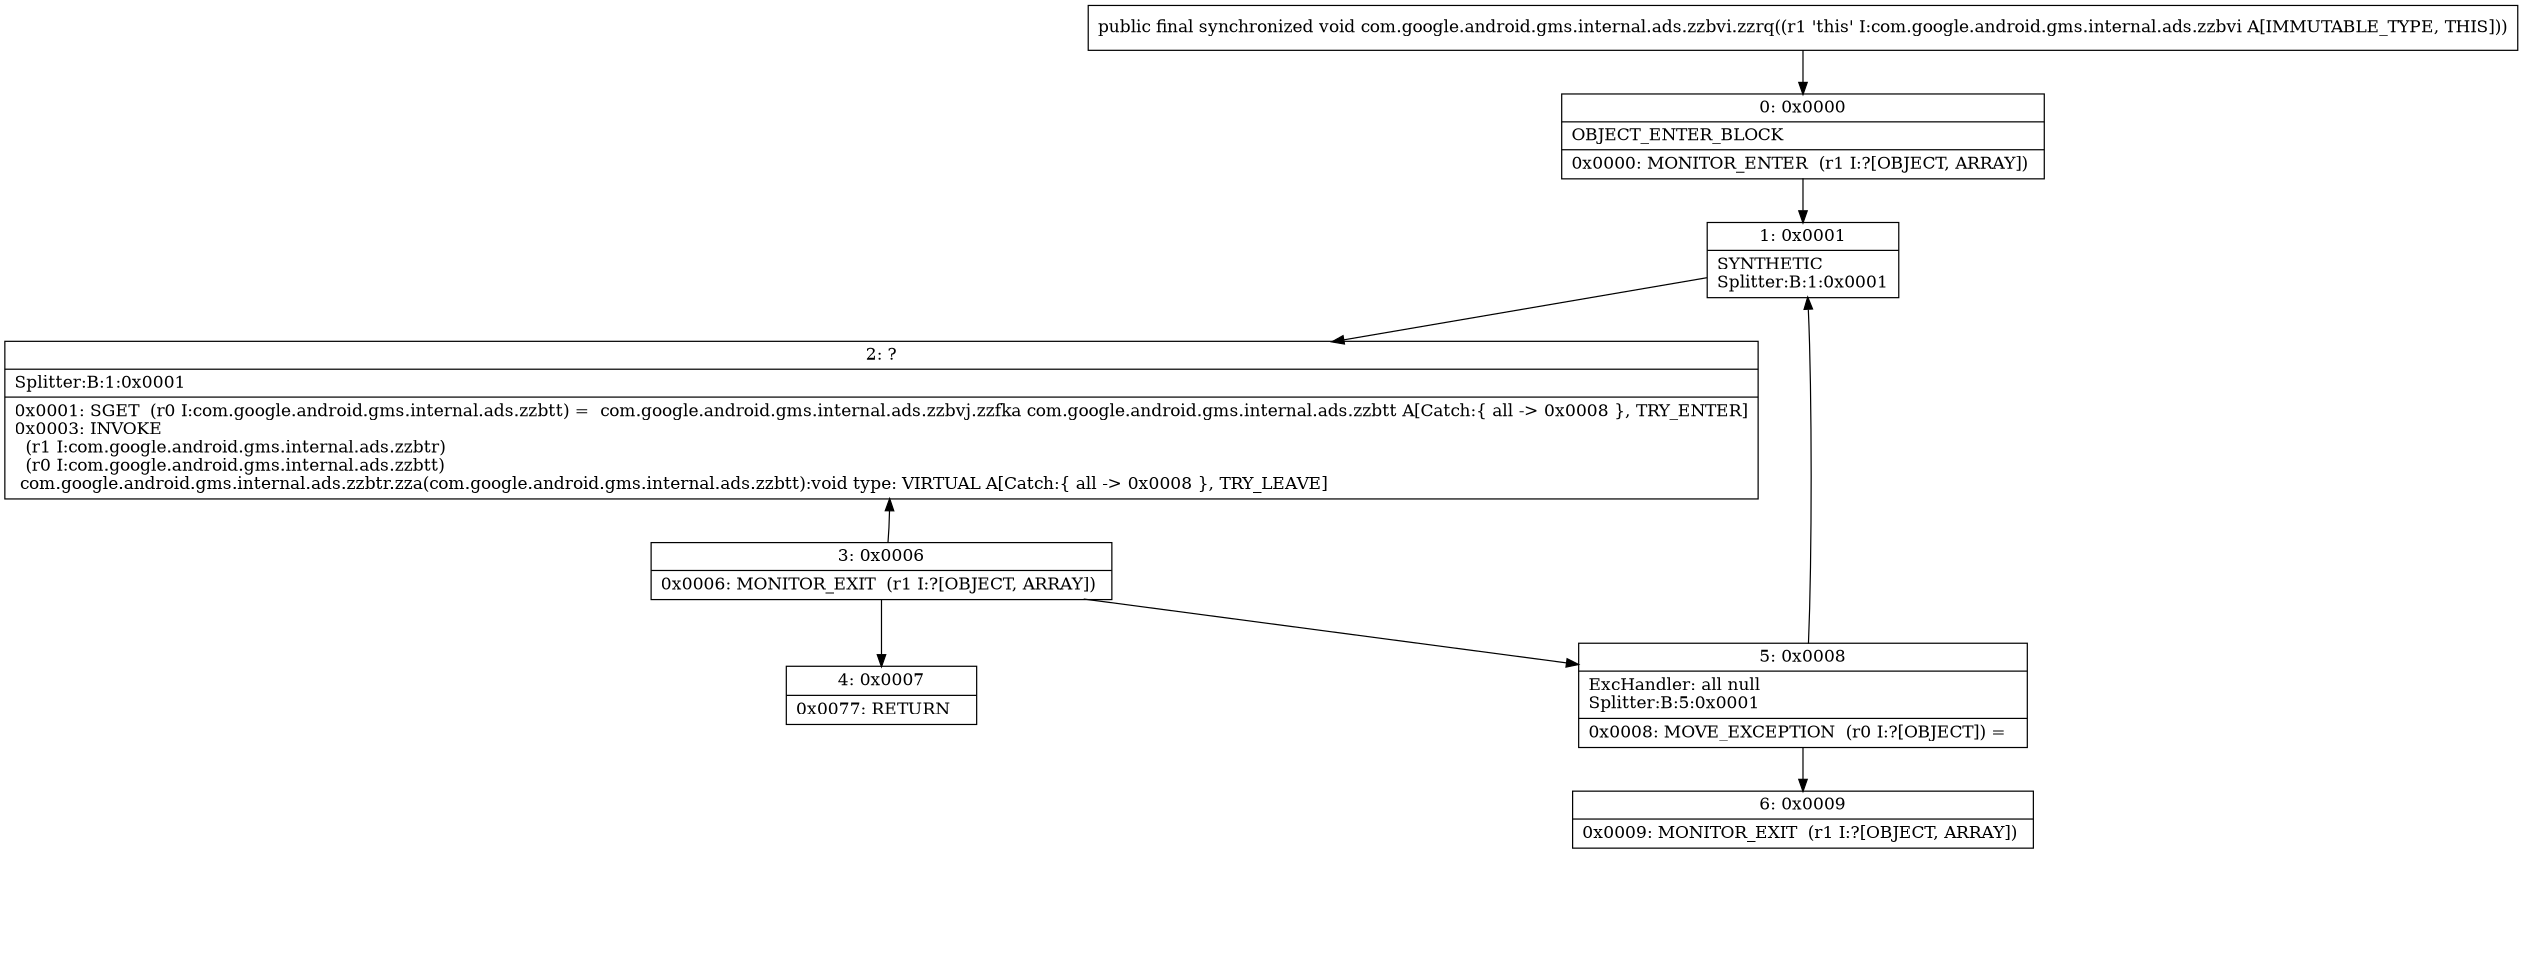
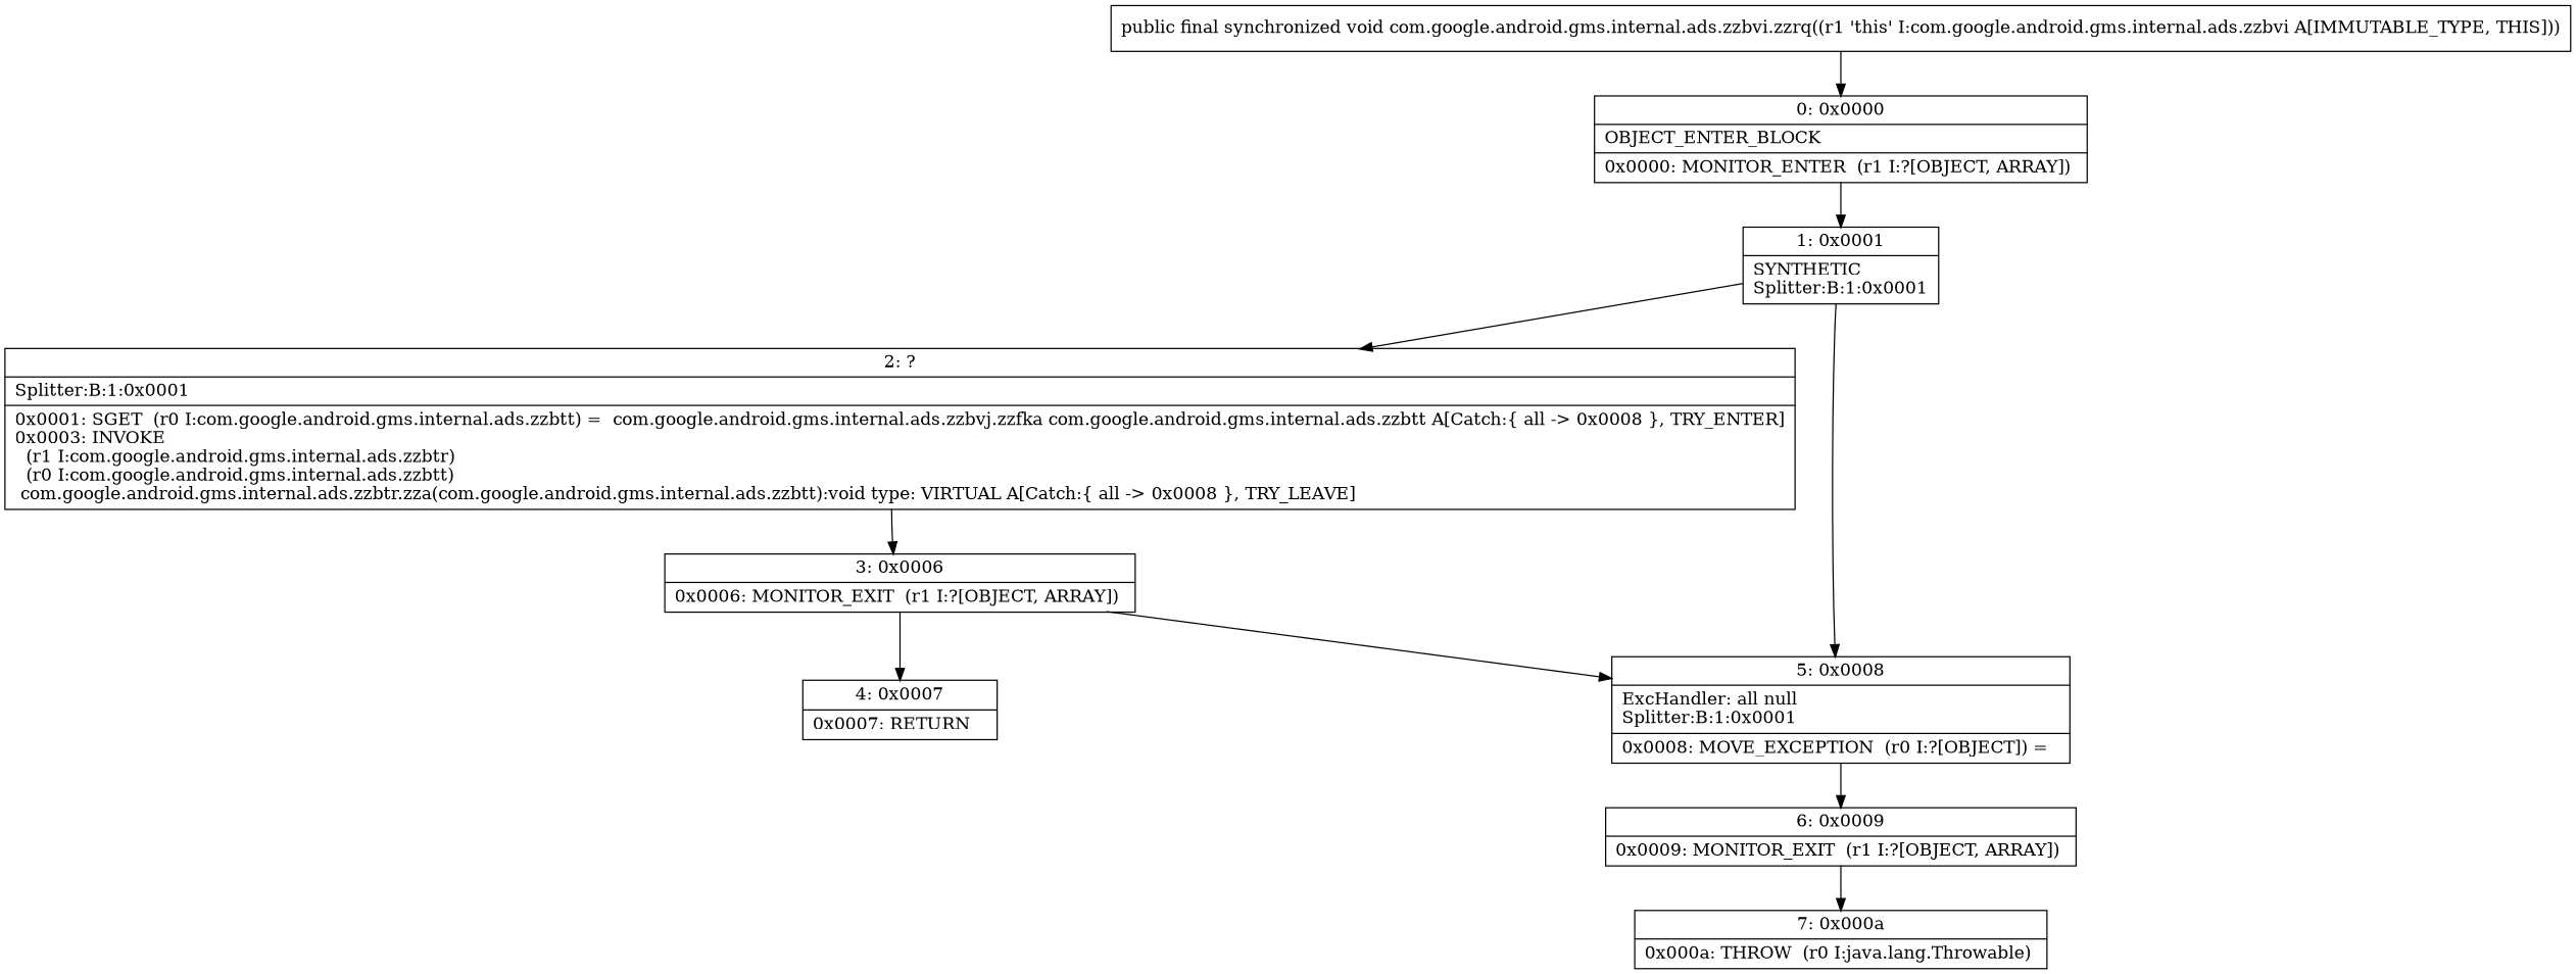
  digraph {
    node [shape=record]
    n1 [label="{0\:\ 0x0000|OBJECT_ENTER_BLOCK\l|0x0000: MONITOR_ENTER  (r1 I:?[OBJECT, ARRAY]) \l}"]
    n2 [label="{1\:\ 0x0001|SYNTHETIC\lSplitter:B:1:0x0001\l}"]
    n3 [label="{2\:\ ?|Splitter:B:1:0x0001\l|0x0001: SGET  (r0 I:com.google.android.gms.internal.ads.zzbtt) =  com.google.android.gms.internal.ads.zzbvj.zzfka com.google.android.gms.internal.ads.zzbtt A[Catch:\{ all \-\> 0x0008 \}, TRY_ENTER]\l0x0003: INVOKE  \l  (r1 I:com.google.android.gms.internal.ads.zzbtr)\l  (r0 I:com.google.android.gms.internal.ads.zzbtt)\l com.google.android.gms.internal.ads.zzbtr.zza(com.google.android.gms.internal.ads.zzbtt):void type: VIRTUAL A[Catch:\{ all \-\> 0x0008 \}, TRY_LEAVE]\l}"]
-   n4 [label="{5\:\ 0x0008|ExcHandler: all null\lSplitter:B:5:0x0001\l|0x0008: MOVE_EXCEPTION  (r0 I:?[OBJECT]) =  \l}"]
+   n4 [label="{5\:\ 0x0008|ExcHandler: all null\lSplitter:B:1:0x0001\l|0x0008: MOVE_EXCEPTION  (r0 I:?[OBJECT]) =  \l}"]
    n5 [label="{3\:\ 0x0006|0x0006: MONITOR_EXIT  (r1 I:?[OBJECT, ARRAY]) \l}"]
    n6 [label="{6\:\ 0x0009|0x0009: MONITOR_EXIT  (r1 I:?[OBJECT, ARRAY]) \l}"]
-   n7 [label="{4\:\ 0x0007|0x0077: RETURN   \l}"]
+   n7 [label="{4\:\ 0x0007|0x0007: RETURN   \l}"]
+   n8 [label="{7\:\ 0x000a|0x000a: THROW  (r0 I:java.lang.Throwable) \l}"]
    n9 [label="{public final synchronized void com.google.android.gms.internal.ads.zzbvi.zzrq((r1 'this' I:com.google.android.gms.internal.ads.zzbvi A[IMMUTABLE_TYPE, THIS])) }"]
    n1 -> n2
    n2 -> n3
-   n4 -> n2
-   n5 -> n3
+   n2 -> n4
+   n3 -> n5
    n4 -> n6
    n5 -> n4
    n5 -> n7
+   n6 -> n8
    n9 -> n1
  }
